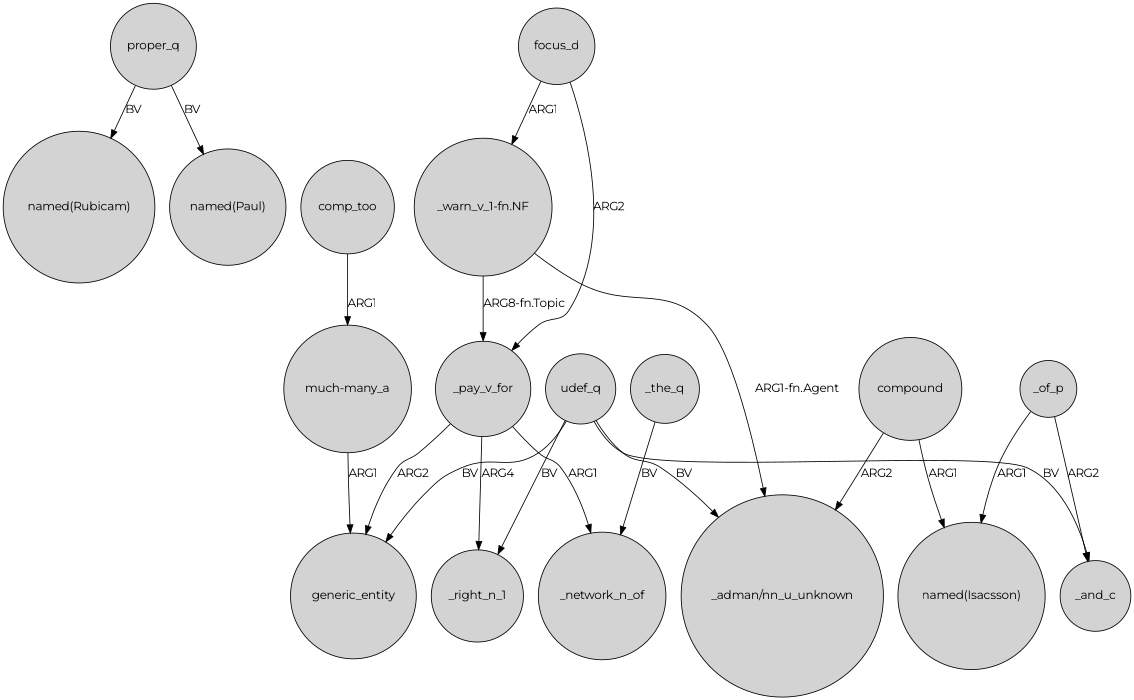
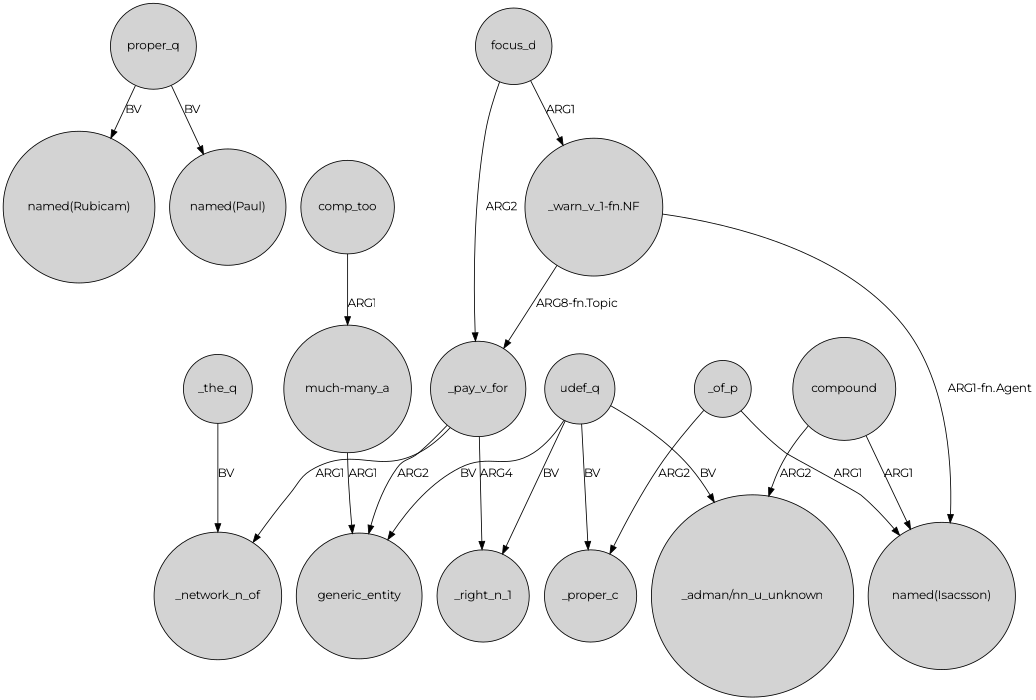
  digraph {
    fontname=Montserrat
    node [fontname=Montserrat shape=circle style=filled]
    edge [fontname=Montserrat]
    proper_q
    "named(Rubicam)"
    "named(Paul)"
    udef_q
    generic_entity
    _right_n_1
-   _and_c
+   _and_c [label=_proper_c]
    "_adman/nn_u_unknown"
    comp_too
    "much-many_a"
    _pay_v_for
    _network_n_of
    "_warn_v_1-fn.NF"
    "named(Isacsson)"
    _of_p
    _the_q
    compound
    focus_d
    proper_q -> "named(Rubicam)" [label=BV]
    proper_q -> "named(Paul)" [label=BV]
    udef_q -> generic_entity [label=BV]
    udef_q -> _right_n_1 [label=BV]
    udef_q -> _and_c [label=BV]
    udef_q -> "_adman/nn_u_unknown" [label=BV]
    comp_too -> "much-many_a" [label=ARG1]
    "much-many_a" -> generic_entity [label=ARG1]
    _pay_v_for -> generic_entity [label=ARG2]
    _pay_v_for -> _right_n_1 [label=ARG4]
    _pay_v_for -> _network_n_of [label=ARG1]
    "_warn_v_1-fn.NF" -> _pay_v_for [label="ARG8-fn.Topic"]
-   "_warn_v_1-fn.NF" -> "_adman/nn_u_unknown" [label="ARG1-fn.Agent"]
+   "_warn_v_1-fn.NF" -> "named(Isacsson)" [label="ARG1-fn.Agent"]
    _of_p -> _and_c [label=ARG2]
    _of_p -> "named(Isacsson)" [label=ARG1]
    _the_q -> _network_n_of [label=BV]
    compound -> "_adman/nn_u_unknown" [label=ARG2]
    compound -> "named(Isacsson)" [label=ARG1]
    focus_d -> _pay_v_for [label=ARG2]
    focus_d -> "_warn_v_1-fn.NF" [label=ARG1]
  }
